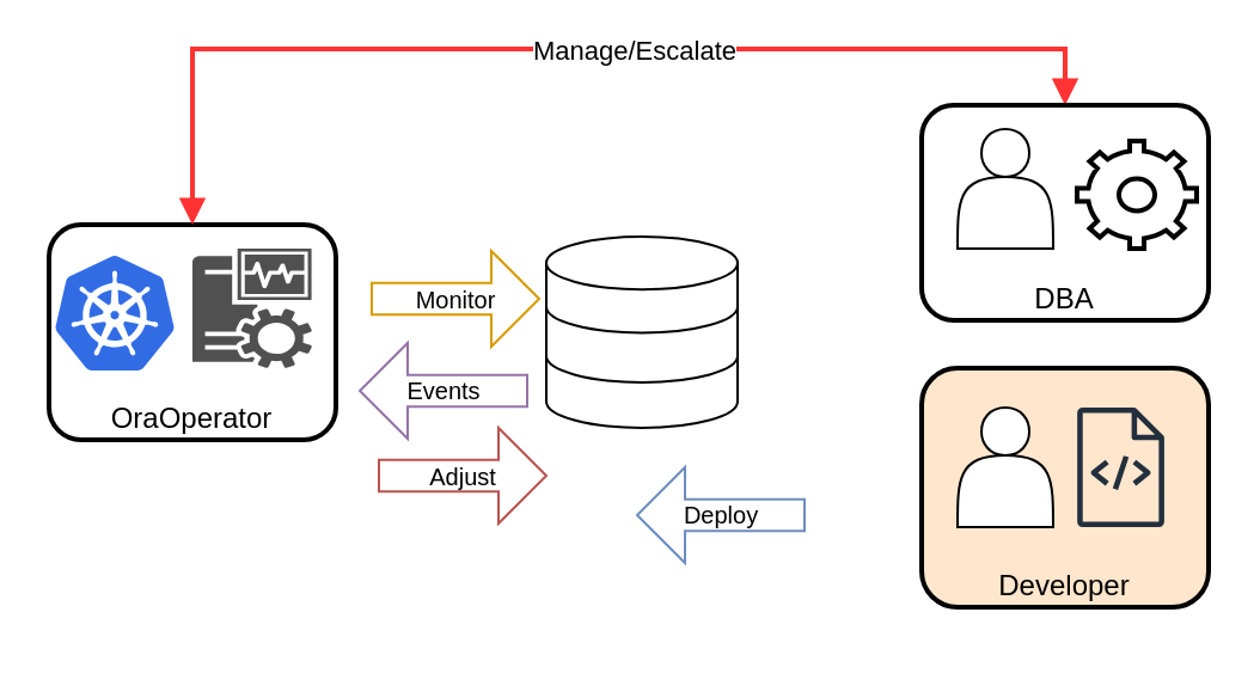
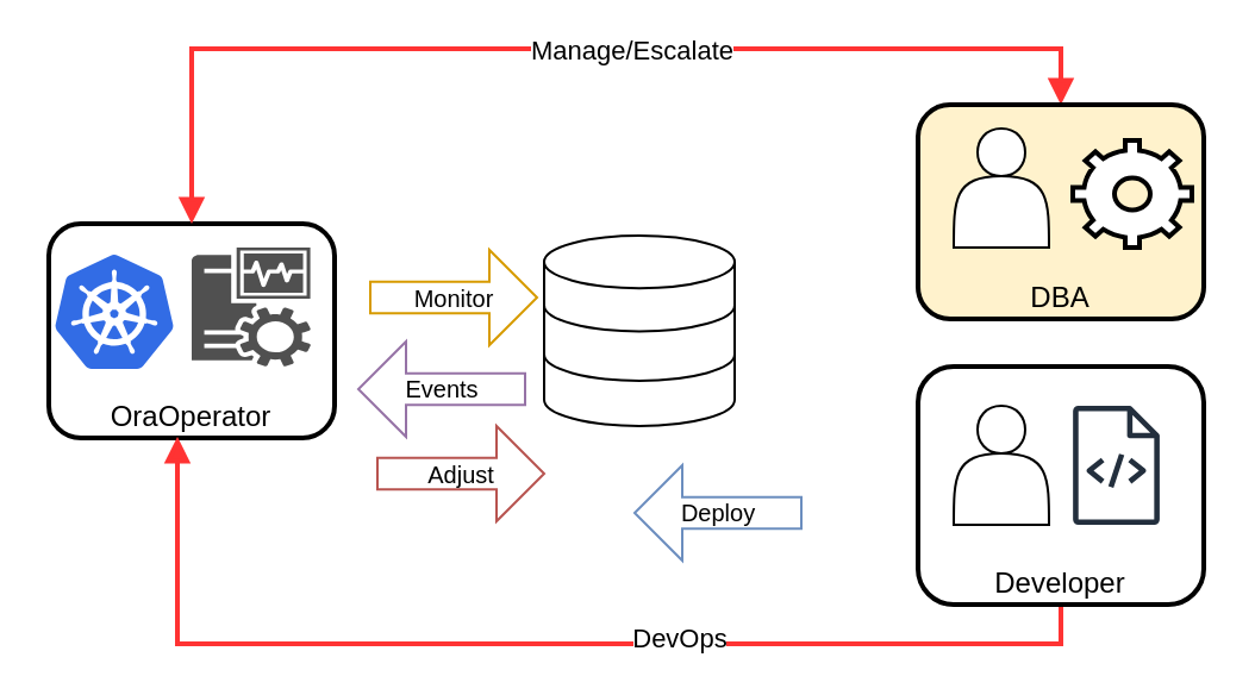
  <mxCell id="0" />
  <mxCell id="1" parent="0" />
  <mxCell id="2" value="OraOperator" style="whiteSpace=wrap;html=1;rounded=1;strokeWidth=2;verticalAlign=bottom;" vertex="1" parent="1"><mxGeometry x="20" y="93.5" width="120" height="90" as="geometry" /></mxCell>
  <mxCell id="3" style="edgeStyle=orthogonalEdgeStyle;rounded=0;orthogonalLoop=1;jettySize=auto;html=1;exitX=0.5;exitY=0;exitDx=0;exitDy=0;entryX=0.5;entryY=0;entryDx=0;entryDy=0;strokeWidth=2;endArrow=block;endFill=1;startArrow=block;startFill=1;strokeColor=#FF3333;" edge="1" parent="1" source="5" target="2"><mxGeometry relative="1" as="geometry"><Array as="points"><mxPoint x="445" y="20" /><mxPoint x="80" y="20" /></Array></mxGeometry></mxCell>
  <mxCell id="4" value="Manage/Escalate" style="edgeLabel;html=1;align=center;verticalAlign=middle;resizable=0;points=[];" vertex="1" connectable="0" parent="3"><mxGeometry x="-0.118" relative="1" as="geometry"><mxPoint as="offset" /></mxGeometry></mxCell>
- <mxCell id="5" value="DBA" style="whiteSpace=wrap;html=1;rounded=1;strokeWidth=2;verticalAlign=bottom;" vertex="1" parent="1"><mxGeometry x="385" y="43.5" width="120" height="90" as="geometry" /></mxCell>
+ <mxCell id="5" value="DBA" style="whiteSpace=wrap;html=1;rounded=1;strokeWidth=2;verticalAlign=bottom;fillColor=#fff2cc;" vertex="1" parent="1"><mxGeometry x="385" y="43.5" width="120" height="90" as="geometry" /></mxCell>
  <mxCell id="6" value="" style="html=1;verticalLabelPosition=bottom;align=center;labelBackgroundColor=#ffffff;verticalAlign=top;strokeWidth=1;shadow=0;dashed=0;shape=mxgraph.ios7.icons.data;" vertex="1" parent="1"><mxGeometry x="228" y="98.5" width="80" height="80" as="geometry" /></mxCell>
- <mxCell id="9" value="Developer" style="whiteSpace=wrap;html=1;rounded=1;strokeWidth=2;verticalAlign=bottom;fillColor=#ffe6cc;" vertex="1" parent="1"><mxGeometry x="385" y="153.5" width="120" height="100" as="geometry" /></mxCell>
+ <mxCell id="7" style="edgeStyle=orthogonalEdgeStyle;rounded=0;orthogonalLoop=1;jettySize=auto;html=1;entryX=0.45;entryY=0.994;entryDx=0;entryDy=0;entryPerimeter=0;strokeColor=#FF3333;strokeWidth=2;endArrow=block;endFill=1;" edge="1" parent="1" source="9" target="2"><mxGeometry relative="1" as="geometry"><Array as="points"><mxPoint x="445" y="270" /><mxPoint x="74" y="270" /></Array></mxGeometry></mxCell>
+ <mxCell id="8" value="DevOps" style="edgeLabel;html=1;align=center;verticalAlign=middle;resizable=0;points=[];" vertex="1" connectable="0" parent="7"><mxGeometry x="-0.252" y="-3" relative="1" as="geometry"><mxPoint as="offset" /></mxGeometry></mxCell>
+ <mxCell id="9" value="Developer" style="whiteSpace=wrap;html=1;rounded=1;strokeWidth=2;verticalAlign=bottom;" vertex="1" parent="1"><mxGeometry x="385" y="153.5" width="120" height="100" as="geometry" /></mxCell>
  <mxCell id="10" value="" style="shape=actor;whiteSpace=wrap;html=1;" vertex="1" parent="1"><mxGeometry x="400" y="170" width="40" height="50" as="geometry" /></mxCell>
  <mxCell id="11" value="" style="shape=actor;whiteSpace=wrap;html=1;" vertex="1" parent="1"><mxGeometry x="400" y="53.5" width="40" height="50" as="geometry" /></mxCell>
  <mxCell id="12" value="" style="sketch=0;outlineConnect=0;fontColor=#232F3E;gradientColor=none;fillColor=#232F3D;strokeColor=none;dashed=0;verticalLabelPosition=bottom;verticalAlign=top;align=center;html=1;fontSize=12;fontStyle=0;aspect=fixed;pointerEvents=1;shape=mxgraph.aws4.source_code;" vertex="1" parent="1"><mxGeometry x="450" y="170" width="36.53" height="50" as="geometry" /></mxCell>
  <mxCell id="13" value="" style="html=1;verticalLabelPosition=bottom;align=center;labelBackgroundColor=#ffffff;verticalAlign=top;strokeWidth=2;strokeColor=#000000;shadow=0;dashed=0;shape=mxgraph.ios7.icons.settings;" vertex="1" parent="1"><mxGeometry x="450" y="58.5" width="50" height="45" as="geometry" /></mxCell>
  <mxCell id="14" value="" style="sketch=0;pointerEvents=1;shadow=0;dashed=0;html=1;strokeColor=none;fillColor=#505050;labelPosition=center;verticalLabelPosition=bottom;verticalAlign=top;outlineConnect=0;align=center;shape=mxgraph.office.servers.monitoring_sql_reporting_services;" vertex="1" parent="1"><mxGeometry x="80" y="103.5" width="50" height="50" as="geometry" /></mxCell>
  <mxCell id="15" value="Monitor" style="html=1;shadow=0;dashed=0;align=center;verticalAlign=middle;shape=mxgraph.arrows2.arrow;dy=0.67;dx=20;notch=0;fontSize=10;horizontal=1;fillColor=none;strokeColor=#d79b00;" vertex="1" parent="1"><mxGeometry x="155" y="104.5" width="70" height="40" as="geometry" /></mxCell>
  <mxCell id="16" value="Adjust" style="html=1;shadow=0;dashed=0;align=center;verticalAlign=middle;shape=mxgraph.arrows2.arrow;dy=0.67;dx=20;notch=0;fontSize=10;horizontal=1;fillColor=none;strokeColor=#b85450;" vertex="1" parent="1"><mxGeometry x="158" y="178.5" width="70" height="40" as="geometry" /></mxCell>
  <mxCell id="17" value="Events" style="html=1;shadow=0;dashed=0;align=center;verticalAlign=middle;shape=mxgraph.arrows2.arrow;dy=0.67;dx=20;notch=0;fontSize=10;horizontal=1;flipV=0;flipH=1;fillColor=none;strokeColor=#9673a6;" vertex="1" parent="1"><mxGeometry x="150" y="143" width="70" height="40" as="geometry" /></mxCell>
  <mxCell id="18" value="Deploy" style="html=1;shadow=0;dashed=0;align=center;verticalAlign=middle;shape=mxgraph.arrows2.arrow;dy=0.67;dx=20;notch=0;fontSize=10;horizontal=1;flipV=0;flipH=1;fillColor=none;strokeColor=#6c8ebf;" vertex="1" parent="1"><mxGeometry x="266" y="195" width="70" height="40" as="geometry" /></mxCell>
  <mxCell id="19" value="" style="image;sketch=0;aspect=fixed;html=1;points=[];align=center;fontSize=12;image=img/lib/mscae/Kubernetes.svg;" vertex="1" parent="1"><mxGeometry x="23" y="107" width="50" height="48" as="geometry" /></mxCell>
